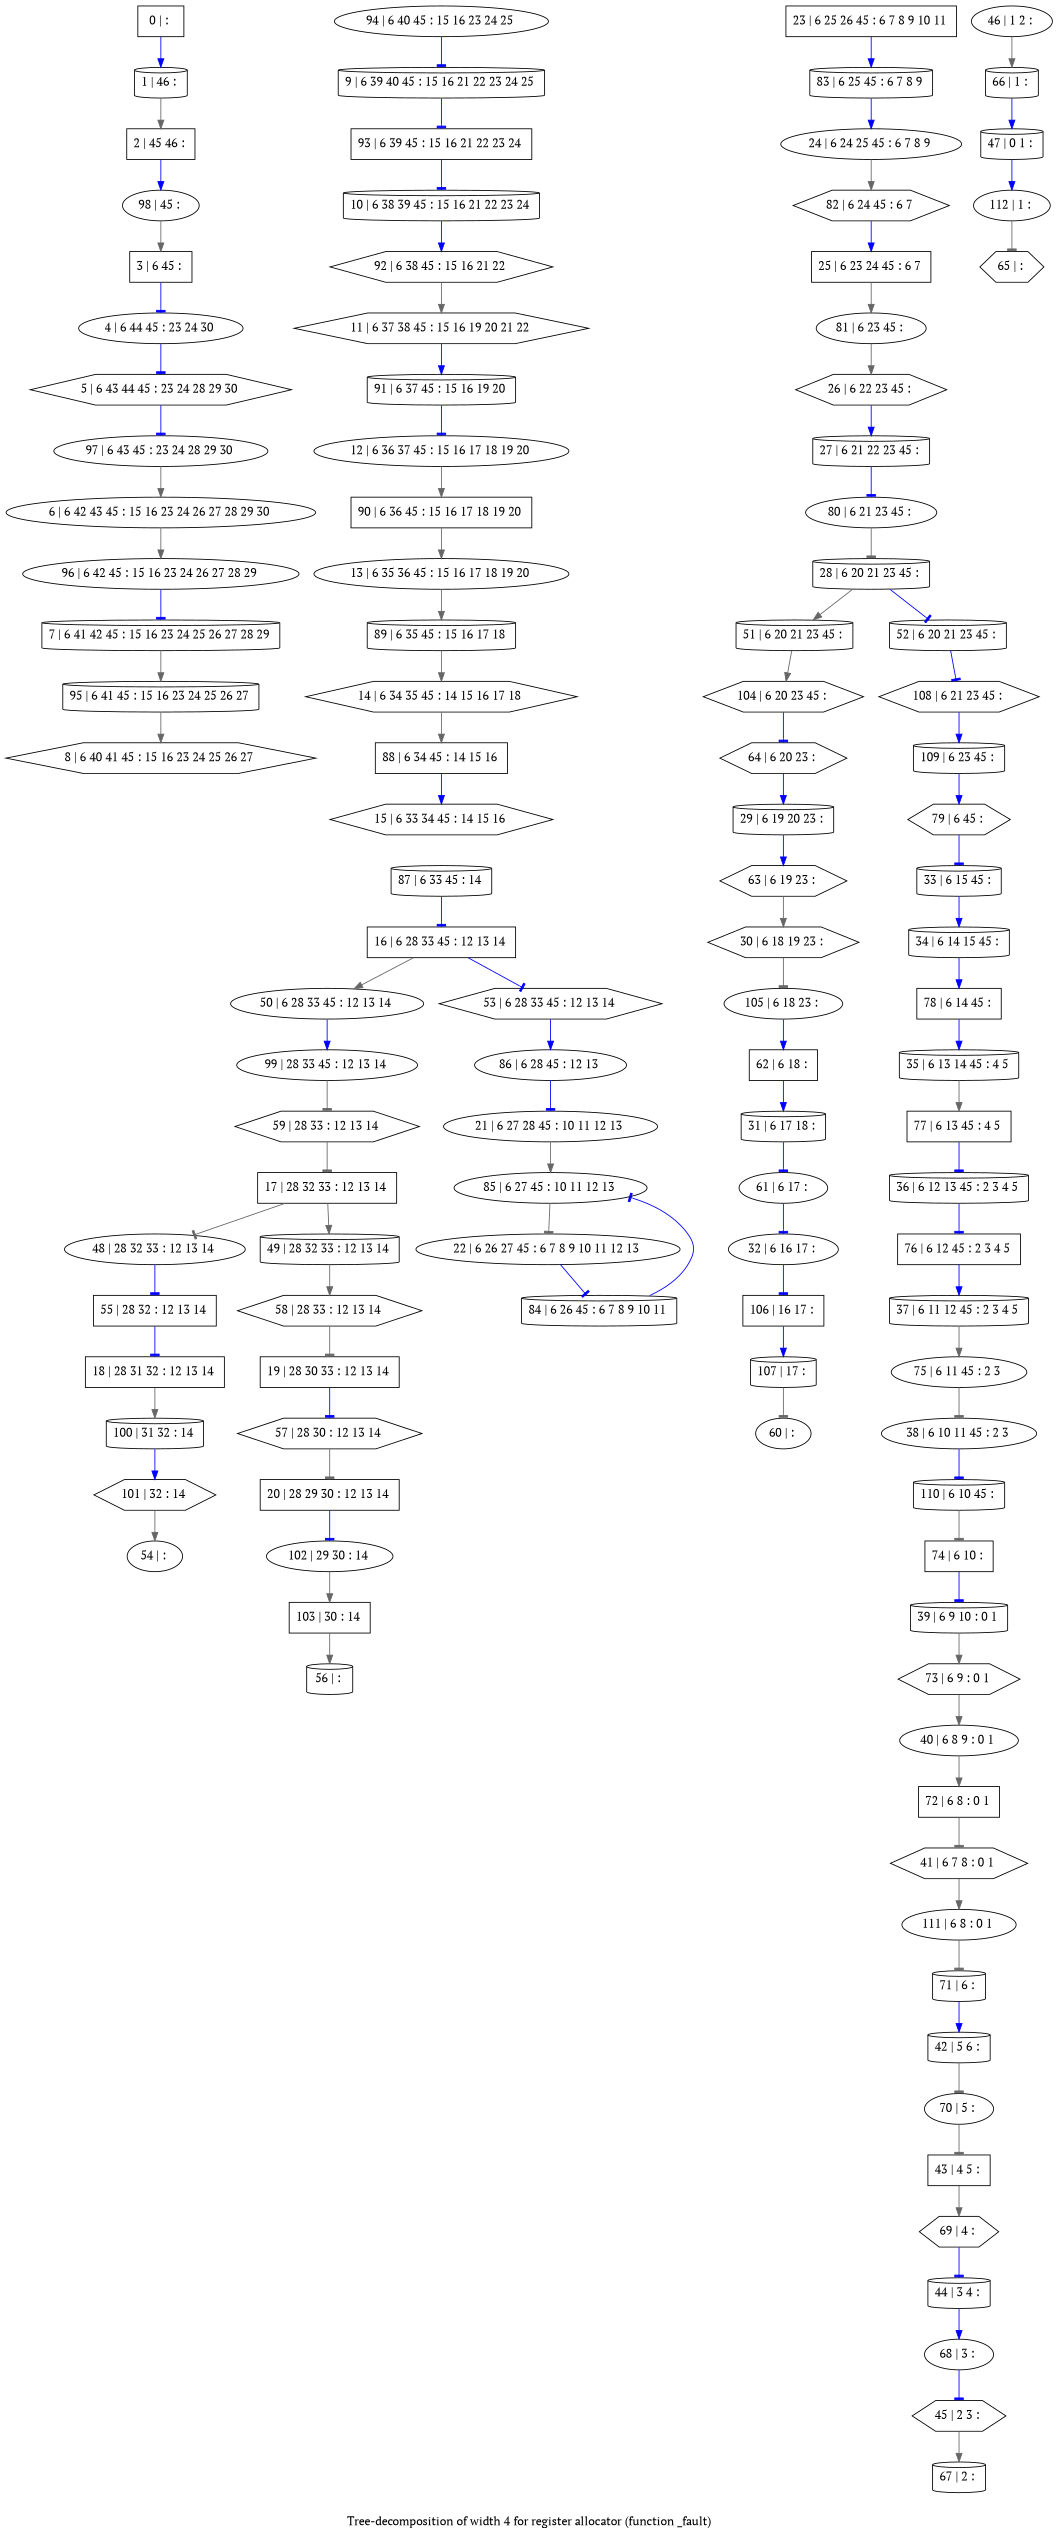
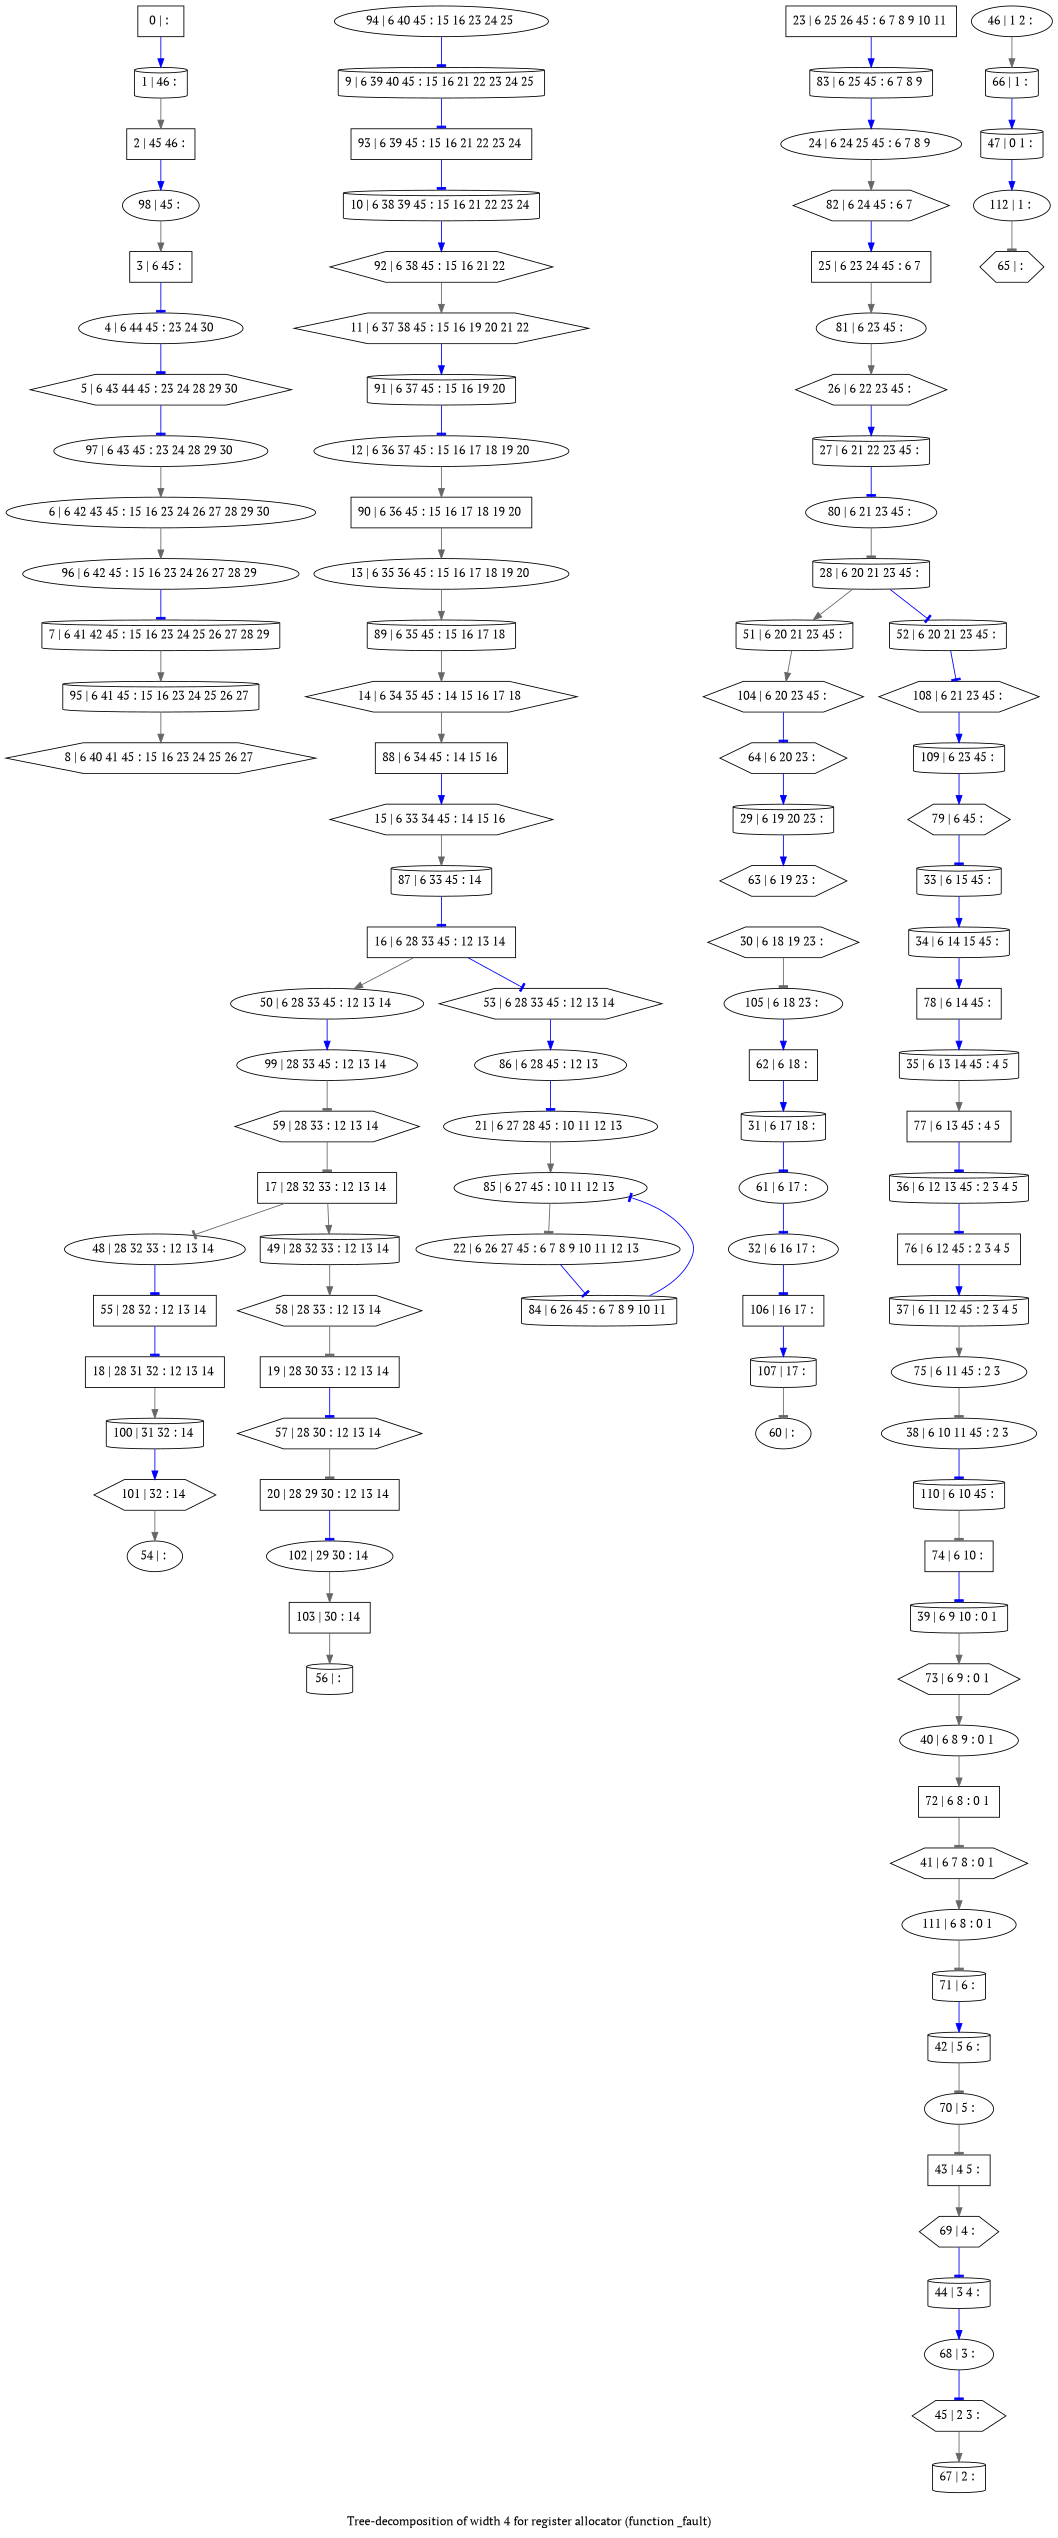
  digraph {
    fontname="PT Serif"
    label="Tree-decomposition of width 4 for register allocator (function _fault)"
    node [fontname="PT Serif" shape=cylinder]
    edge [arrowhead=normal color=blue fontname="PT Serif"]
    n1 [label="0 | : " shape=box]
    n2 [label="1 | 46 : "]
    n3 [label="2 | 45 46 : " shape=box]
    n4 [label="98 | 45 : " shape=ellipse]
    n5 [label="3 | 6 45 : " shape=box]
    n6 [label="4 | 6 44 45 : 23 24 30 " shape=ellipse]
    n7 [label="5 | 6 43 44 45 : 23 24 28 29 30 " shape=hexagon]
    n8 [label="97 | 6 43 45 : 23 24 28 29 30 " shape=ellipse]
    n9 [label="6 | 6 42 43 45 : 15 16 23 24 26 27 28 29 30 " shape=ellipse]
    n10 [label="96 | 6 42 45 : 15 16 23 24 26 27 28 29 " shape=ellipse]
    n11 [label="7 | 6 41 42 45 : 15 16 23 24 25 26 27 28 29 "]
    n12 [label="95 | 6 41 45 : 15 16 23 24 25 26 27 "]
    n13 [label="8 | 6 40 41 45 : 15 16 23 24 25 26 27 " shape=hexagon]
    n14 [label="94 | 6 40 45 : 15 16 23 24 25 " shape=ellipse]
    n15 [label="9 | 6 39 40 45 : 15 16 21 22 23 24 25 "]
    n16 [label="93 | 6 39 45 : 15 16 21 22 23 24 " shape=box]
    n17 [label="10 | 6 38 39 45 : 15 16 21 22 23 24 "]
    n18 [label="92 | 6 38 45 : 15 16 21 22 " shape=hexagon]
    n19 [label="11 | 6 37 38 45 : 15 16 19 20 21 22 " shape=hexagon]
    n20 [label="91 | 6 37 45 : 15 16 19 20 "]
    n21 [label="12 | 6 36 37 45 : 15 16 17 18 19 20 " shape=ellipse]
    n22 [label="90 | 6 36 45 : 15 16 17 18 19 20 " shape=box]
    n23 [label="13 | 6 35 36 45 : 15 16 17 18 19 20 " shape=ellipse]
    n24 [label="89 | 6 35 45 : 15 16 17 18 "]
    n25 [label="14 | 6 34 35 45 : 14 15 16 17 18 " shape=hexagon]
    n26 [label="88 | 6 34 45 : 14 15 16 " shape=box]
    n27 [label="15 | 6 33 34 45 : 14 15 16 " shape=hexagon]
    n28 [label="87 | 6 33 45 : 14 "]
    n29 [label="16 | 6 28 33 45 : 12 13 14 " shape=box]
    n30 [label="50 | 6 28 33 45 : 12 13 14 " shape=ellipse]
    n31 [label="53 | 6 28 33 45 : 12 13 14 " shape=hexagon]
    n32 [label="99 | 28 33 45 : 12 13 14 " shape=ellipse]
    n33 [label="86 | 6 28 45 : 12 13 " shape=ellipse]
    n34 [label="17 | 28 32 33 : 12 13 14 " shape=box]
    n35 [label="48 | 28 32 33 : 12 13 14 " shape=ellipse]
    n36 [label="49 | 28 32 33 : 12 13 14 "]
    n37 [label="55 | 28 32 : 12 13 14 " shape=box]
    n38 [label="58 | 28 33 : 12 13 14 " shape=hexagon]
    n39 [label="18 | 28 31 32 : 12 13 14 " shape=box]
    n40 [label="100 | 31 32 : 14 "]
    n41 [label="101 | 32 : 14 " shape=hexagon]
    n42 [label="19 | 28 30 33 : 12 13 14 " shape=box]
    n43 [label="57 | 28 30 : 12 13 14 " shape=hexagon]
    n44 [label="20 | 28 29 30 : 12 13 14 " shape=box]
    n45 [label="102 | 29 30 : 14 " shape=ellipse]
    n46 [label="103 | 30 : 14 " shape=box]
    n47 [label="21 | 6 27 28 45 : 10 11 12 13 " shape=ellipse]
    n48 [label="85 | 6 27 45 : 10 11 12 13 " shape=ellipse]
    n49 [label="22 | 6 26 27 45 : 6 7 8 9 10 11 12 13 " shape=ellipse]
    n50 [label="84 | 6 26 45 : 6 7 8 9 10 11 "]
    n51 [label="23 | 6 25 26 45 : 6 7 8 9 10 11 " shape=box]
    n52 [label="83 | 6 25 45 : 6 7 8 9 "]
    n53 [label="24 | 6 24 25 45 : 6 7 8 9 " shape=ellipse]
    n54 [label="82 | 6 24 45 : 6 7 " shape=hexagon]
    n55 [label="25 | 6 23 24 45 : 6 7 " shape=box]
    n56 [label="81 | 6 23 45 : " shape=ellipse]
    n57 [label="26 | 6 22 23 45 : " shape=hexagon]
    n58 [label="27 | 6 21 22 23 45 : "]
    n59 [label="80 | 6 21 23 45 : " shape=ellipse]
    n60 [label="28 | 6 20 21 23 45 : "]
    n61 [label="51 | 6 20 21 23 45 : "]
    n62 [label="52 | 6 20 21 23 45 : "]
    n63 [label="104 | 6 20 23 45 : " shape=hexagon]
    n64 [label="108 | 6 21 23 45 : " shape=hexagon]
    n65 [label="29 | 6 19 20 23 : "]
    n66 [label="63 | 6 19 23 : " shape=hexagon]
    n67 [label="30 | 6 18 19 23 : " shape=hexagon]
    n68 [label="105 | 6 18 23 : " shape=ellipse]
    n69 [label="62 | 6 18 : " shape=box]
    n70 [label="31 | 6 17 18 : "]
    n71 [label="61 | 6 17 : " shape=ellipse]
    n72 [label="32 | 6 16 17 : " shape=ellipse]
    n73 [label="106 | 16 17 : " shape=box]
    n74 [label="107 | 17 : "]
    n75 [label="33 | 6 15 45 : "]
    n76 [label="34 | 6 14 15 45 : "]
    n77 [label="78 | 6 14 45 : " shape=box]
    n78 [label="35 | 6 13 14 45 : 4 5 "]
    n79 [label="77 | 6 13 45 : 4 5 " shape=box]
    n80 [label="36 | 6 12 13 45 : 2 3 4 5 "]
    n81 [label="76 | 6 12 45 : 2 3 4 5 " shape=box]
    n82 [label="37 | 6 11 12 45 : 2 3 4 5 "]
    n83 [label="75 | 6 11 45 : 2 3 " shape=ellipse]
    n84 [label="38 | 6 10 11 45 : 2 3 " shape=ellipse]
    n85 [label="110 | 6 10 45 : "]
    n86 [label="74 | 6 10 : " shape=box]
    n87 [label="39 | 6 9 10 : 0 1 "]
    n88 [label="73 | 6 9 : 0 1 " shape=hexagon]
    n89 [label="40 | 6 8 9 : 0 1 " shape=ellipse]
    n90 [label="72 | 6 8 : 0 1 " shape=box]
    n91 [label="41 | 6 7 8 : 0 1 " shape=hexagon]
    n92 [label="111 | 6 8 : 0 1 " shape=ellipse]
    n93 [label="71 | 6 : "]
    n94 [label="42 | 5 6 : "]
    n95 [label="70 | 5 : " shape=ellipse]
    n96 [label="43 | 4 5 : " shape=box]
    n97 [label="69 | 4 : " shape=hexagon]
    n98 [label="44 | 3 4 : "]
    n99 [label="68 | 3 : " shape=ellipse]
    n100 [label="45 | 2 3 : " shape=hexagon]
    n101 [label="67 | 2 : "]
    n102 [label="46 | 1 2 : " shape=ellipse]
    n103 [label="66 | 1 : "]
    n104 [label="47 | 0 1 : "]
    n105 [label="112 | 1 : " shape=ellipse]
    n106 [label="65 | : " shape=hexagon]
    n107 [label="59 | 28 33 : 12 13 14 " shape=hexagon]
    n108 [label="64 | 6 20 23 : " shape=hexagon]
    n109 [label="109 | 6 23 45 : "]
    n110 [label="54 | : " shape=ellipse]
    n111 [label="56 | : "]
    n112 [label="60 | : " shape=ellipse]
    n113 [label="79 | 6 45 : " shape=hexagon]
    n1 -> n2
    n2 -> n3 [color=gray40]
    n3 -> n4
    n4 -> n5 [color=gray40]
    n5 -> n6 [arrowhead=tee]
    n6 -> n7 [arrowhead=tee]
    n7 -> n8 [arrowhead=tee]
    n8 -> n9 [color=gray40]
    n9 -> n10 [color=gray40]
    n10 -> n11 [arrowhead=tee]
    n11 -> n12 [color=gray40]
    n12 -> n13 [color=gray40]
    n14 -> n15 [arrowhead=tee]
    n15 -> n16 [arrowhead=tee]
    n16 -> n17 [arrowhead=tee]
    n17 -> n18
    n18 -> n19 [color=gray40]
    n19 -> n20
    n20 -> n21 [arrowhead=tee]
    n21 -> n22 [color=gray40]
    n22 -> n23 [color=gray40]
    n23 -> n24 [color=gray40]
    n24 -> n25 [color=gray40]
    n25 -> n26 [color=gray40]
    n26 -> n27
+   n27 -> n28 [color=gray40]
    n28 -> n29 [arrowhead=tee]
    n29 -> n30 [color=gray40]
    n29 -> n31 [arrowhead=tee]
    n30 -> n32
    n31 -> n33
    n32 -> n107 [arrowhead=tee color=gray40]
    n33 -> n47 [arrowhead=tee]
    n34 -> n35 [arrowhead=tee color=gray40]
    n34 -> n36 [color=gray40]
    n35 -> n37 [arrowhead=tee]
    n36 -> n38 [color=gray40]
    n37 -> n39 [arrowhead=tee]
    n38 -> n42 [arrowhead=tee color=gray40]
    n39 -> n40 [color=gray40]
    n40 -> n41
    n41 -> n110 [color=gray40]
    n42 -> n43 [arrowhead=tee]
    n43 -> n44 [arrowhead=tee color=gray40]
    n44 -> n45 [arrowhead=tee]
    n45 -> n46 [color=gray40]
    n46 -> n111 [color=gray40]
    n47 -> n48 [color=gray40]
    n48 -> n49 [arrowhead=tee color=gray40]
    n49 -> n50 [arrowhead=tee]
    n50 -> n48 [arrowhead=tee]
    n51 -> n52
    n52 -> n53
    n53 -> n54 [color=gray40]
    n54 -> n55
    n55 -> n56 [color=gray40]
    n56 -> n57 [color=gray40]
    n57 -> n58
    n58 -> n59 [arrowhead=tee]
    n59 -> n60 [arrowhead=tee color=gray40]
    n60 -> n61 [color=gray40]
    n60 -> n62 [arrowhead=tee]
    n61 -> n63 [color=gray40]
    n62 -> n64 [arrowhead=tee]
    n63 -> n108 [arrowhead=tee]
    n64 -> n109
    n65 -> n66
-   n66 -> n67 [color=gray40]
    n67 -> n68 [arrowhead=tee color=gray40]
    n68 -> n69
    n69 -> n70
    n70 -> n71 [arrowhead=tee]
    n71 -> n72 [arrowhead=tee]
    n72 -> n73 [arrowhead=tee]
    n73 -> n74
    n74 -> n112 [arrowhead=tee color=gray40]
    n75 -> n76
    n76 -> n77
    n77 -> n78
    n78 -> n79 [color=gray40]
    n79 -> n80 [arrowhead=tee]
    n80 -> n81 [arrowhead=tee]
    n81 -> n82
    n82 -> n83 [color=gray40]
    n83 -> n84 [arrowhead=tee color=gray40]
    n84 -> n85 [arrowhead=tee]
    n85 -> n86 [arrowhead=tee color=gray40]
    n86 -> n87 [arrowhead=tee]
    n87 -> n88 [color=gray40]
    n88 -> n89 [color=gray40]
    n89 -> n90 [color=gray40]
    n90 -> n91 [arrowhead=tee color=gray40]
    n91 -> n92 [color=gray40]
    n92 -> n93 [arrowhead=tee color=gray40]
    n93 -> n94
    n94 -> n95 [arrowhead=tee color=gray40]
    n95 -> n96 [arrowhead=tee color=gray40]
    n96 -> n97 [color=gray40]
    n97 -> n98 [arrowhead=tee]
    n98 -> n99
    n99 -> n100 [arrowhead=tee]
    n100 -> n101 [color=gray40]
    n102 -> n103 [color=gray40]
    n103 -> n104
    n104 -> n105
    n105 -> n106 [arrowhead=tee color=gray40]
    n107 -> n34 [arrowhead=tee color=gray40]
    n108 -> n65
    n109 -> n113
    n113 -> n75 [arrowhead=tee]
  }
